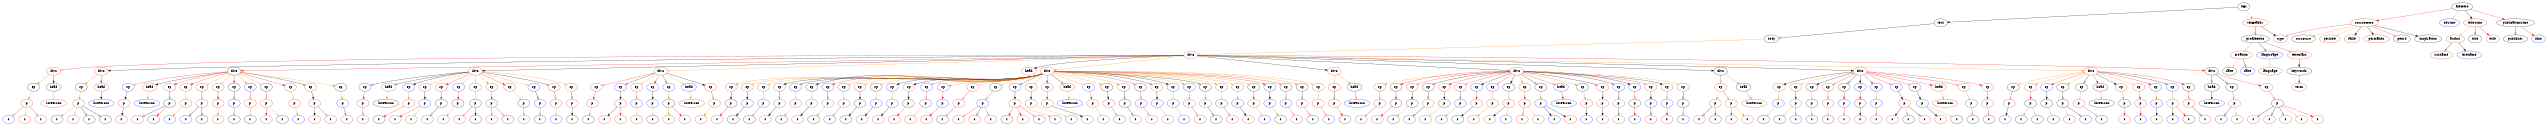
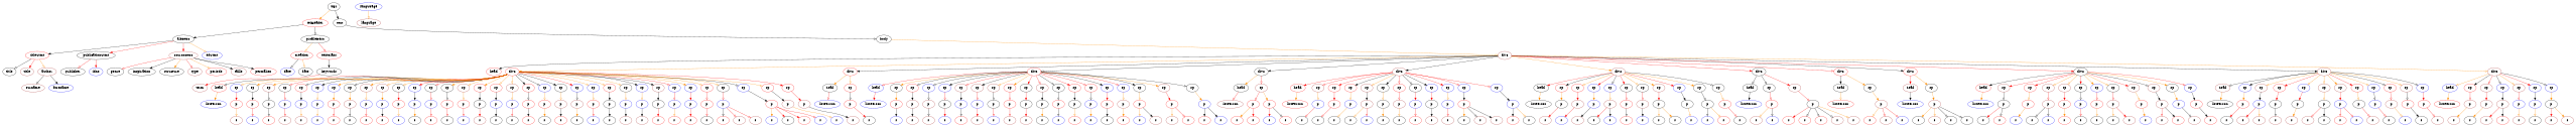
  digraph {
    node [color=black]
    edge [arrowhead=onormal color=darkorange]
    n1 [label=TEI]
    n2 [color=red label=teiHeader]
    n3 [label=text]
    n4 [label=fileDesc]
    n5 [label=profileDesc]
    n6 [label=body]
    n7 [color=red label=titleStmt]
    n8 [label=publicationStmt]
    n9 [color=brown label=sourceDesc]
    n10 [color=blue label=edStmt]
    n11 [color=red label=creation]
    n12 [color=blue label=langUsage]
    n13 [color=red label=textClass]
    n14 [label=title]
    n15 [color=brown label=title]
    n16 [color=brown label=author]
    n17 [label=publisher]
    n18 [color=blue label=idno]
    n19 [label=genre]
    n20 [label=inspiration]
    n21 [label=structure]
    n22 [color=brown label=type]
    n23 [color=red label=periode]
    n24 [color=brown label=taille]
    n25 [color=red label=permalien]
    n26 [color=brown label=surname]
    n27 [color=blue label=forename]
    n28 [color=blue label=date]
    n29 [label=date]
    n30 [color=brown label=language]
    n31 [label=keywords]
    n32 [color=brown label=term]
    n33 [color=brown label=div8]
    n34 [color=red label=head]
    n35 [color=red label=div2]
    n36 [color=red label=div2]
    n37 [color=red label=div2]
    n38 [label=div2]
    n39 [color=brown label=div2]
    n40 [color=brown label=div2]
    n41 [label=div2]
    n42 [color=red label=div2]
    n43 [color=red label=div2]
    n44 [label=div2]
    n45 [color=brown label=div2]
    n46 [color=brown label=div2]
    n47 [color=red label=head]
    n48 [color=blue label=sp]
    n49 [label=sp]
    n50 [color=brown label=sp]
    n51 [label=sp]
    n52 [color=red label=sp]
    n53 [color=blue label=sp]
    n54 [color=blue label=sp]
    n55 [label=sp]
    n56 [color=brown label=sp]
    n57 [color=brown label=sp]
    n58 [label=sp]
    n59 [color=blue label=sp]
    n60 [label=sp]
    n61 [label=sp]
    n62 [color=brown label=sp]
    n63 [color=red label=sp]
    n64 [color=red label=sp]
    n65 [color=brown label=sp]
    n66 [color=red label=sp]
    n67 [color=blue label=sp]
    n68 [label=sp]
    n69 [color=blue label=sp]
    n70 [color=blue label=sp]
    n71 [color=red label=sp]
    n72 [label=sp]
    n73 [color=blue label=sp]
    n74 [color=brown label=sp]
    n75 [color=blue label=sp]
    n76 [color=blue label=sp]
    n77 [color=red label=sp]
    n78 [label=sp]
    n79 [color=blue label=sp]
    n80 [color=red label=sp]
    n81 [color=red label=sp]
    n82 [label=head]
    n83 [color=red label=sp]
    n84 [color=blue label=head]
    n85 [label=sp]
    n86 [color=red label=sp]
    n87 [color=blue label=sp]
    n88 [color=blue label=sp]
    n89 [color=brown label=sp]
    n90 [color=brown label=sp]
    n91 [color=brown label=sp]
    n92 [color=red label=sp]
    n93 [label=sp]
    n94 [color=brown label=sp]
    n95 [label=sp]
    n96 [color=red label=sp]
    n97 [color=red label=sp]
    n98 [color=blue label=sp]
    n99 [color=blue label=sp]
    n100 [label=sp]
    n101 [color=brown label=sp]
    n102 [label=sp]
    n103 [label=head]
    n104 [color=brown label=sp]
    n105 [color=red label=head]
    n106 [color=brown label=sp]
    n107 [color=red label=sp]
    n108 [color=red label=sp]
    n109 [color=brown label=sp]
    n110 [label=sp]
    n111 [color=red label=sp]
    n112 [label=sp]
    n113 [color=blue label=sp]
    n114 [color=blue label=sp]
    n115 [color=blue label=sp]
    n116 [color=blue label=sp]
    n117 [label=head]
    n118 [color=red label=sp]
    n119 [color=red label=sp]
    n120 [color=blue label=sp]
    n121 [color=blue label=sp]
    n122 [label=sp]
    n123 [label=sp]
    n124 [color=brown label=sp]
    n125 [color=blue label=sp]
    n126 [label=sp]
    n127 [label=sp]
    n128 [label=head]
    n129 [label=sp]
    n130 [color=brown label=sp]
    n131 [label=head]
    n132 [label=sp]
    n133 [color=brown label=head]
    n134 [label=sp]
    n135 [color=red label=head]
    n136 [color=brown label=sp]
    n137 [color=red label=sp]
    n138 [color=brown label=sp]
    n139 [color=brown label=sp]
    n140 [label=sp]
    n141 [color=blue label=sp]
    n142 [label=sp]
    n143 [color=brown label=sp]
    n144 [color=brown label=sp]
    n145 [label=sp]
    n146 [color=blue label=sp]
    n147 [color=brown label=head]
    n148 [color=blue label=sp]
    n149 [color=brown label=sp]
    n150 [color=red label=sp]
    n151 [color=blue label=sp]
    n152 [color=brown label=sp]
    n153 [color=brown label=sp]
    n154 [color=red label=sp]
    n155 [color=blue label=sp]
    n156 [color=red label=sp]
    n157 [color=brown label=sp]
    n158 [color=blue label=sp]
    n159 [color=blue label=head]
    n160 [color=red label=sp]
    n161 [color=brown label=sp]
    n162 [color=blue label=sp]
    n163 [color=brown label=sp]
    n164 [color=blue label=sp]
    n165 [color=blue label=sp]
    n166 [color=blue label=listPerson]
    n167 [color=red label=p]
    n168 [color=red label=p]
    n169 [label=p]
    n170 [color=blue label=p]
    n171 [color=blue label=p]
    n172 [color=blue label=p]
    n173 [color=red label=p]
    n174 [color=brown label=p]
    n175 [color=blue label=p]
    n176 [color=blue label=p]
    n177 [color=red label=p]
    n178 [color=blue label=p]
    n179 [color=blue label=p]
    n180 [color=red label=p]
    n181 [color=red label=p]
    n182 [label=p]
    n183 [color=blue label=p]
    n184 [color=blue label=p]
    n185 [color=red label=p]
    n186 [color=red label=p]
    n187 [color=brown label=p]
    n188 [color=brown label=p]
    n189 [color=red label=p]
    n190 [label=p]
    n191 [color=blue label=p]
    n192 [color=blue label=p]
    n193 [label=p]
    n194 [color=blue label=p]
    n195 [color=blue label=p]
    n196 [color=red label=p]
    n197 [color=blue label=p]
    n198 [color=red label=p]
    n199 [color=brown label=p]
    n200 [color=brown label=p]
    n201 [color=brown label=s]
    n202 [color=blue label=s]
    n203 [color=red label=s]
    n204 [color=brown label=s]
    n205 [color=brown label=s]
    n206 [color=blue label=s]
    n207 [color=red label=s]
    n208 [label=s]
    n209 [color=red label=s]
    n210 [color=red label=s]
    n211 [color=blue label=s]
    n212 [label=s]
    n213 [color=red label=s]
    n214 [label=s]
    n215 [color=blue label=s]
    n216 [color=brown label=s]
    n217 [label=s]
    n218 [label=s]
    n219 [color=red label=s]
    n220 [label=s]
    n221 [color=red label=s]
    n222 [label=s]
    n223 [color=blue label=s]
    n224 [label=s]
    n225 [color=brown label=s]
    n226 [color=brown label=s]
    n227 [color=red label=s]
    n228 [color=red label=s]
    n229 [color=red label=s]
    n230 [label=s]
    n231 [color=red label=s]
    n232 [color=brown label=s]
    n233 [color=brown label=s]
    n234 [color=blue label=s]
    n235 [label=s]
    n236 [color=red label=s]
    n237 [color=blue label=s]
    n238 [color=blue label=s]
    n239 [color=brown label=s]
    n240 [color=blue label=listPerson]
    n241 [color=red label=p]
    n242 [label=s]
    n243 [color=blue label=listPerson]
    n244 [color=red label=p]
    n245 [color=brown label=p]
    n246 [color=brown label=p]
    n247 [label=p]
    n248 [color=blue label=p]
    n249 [color=blue label=p]
    n250 [label=p]
    n251 [color=red label=p]
    n252 [label=p]
    n253 [label=p]
    n254 [color=red label=p]
    n255 [label=p]
    n256 [color=blue label=p]
    n257 [color=red label=p]
    n258 [color=brown label=p]
    n259 [color=red label=p]
    n260 [color=red label=p]
    n261 [color=blue label=p]
    n262 [color=blue label=s]
    n263 [color=brown label=s]
    n264 [color=brown label=s]
    n265 [color=blue label=s]
    n266 [color=red label=s]
    n267 [color=brown label=s]
    n268 [color=blue label=s]
    n269 [color=brown label=s]
    n270 [color=brown label=s]
    n271 [label=s]
    n272 [color=blue label=s]
    n273 [color=red label=s]
    n274 [color=blue label=s]
    n275 [label=s]
    n276 [color=red label=s]
    n277 [color=blue label=s]
    n278 [color=brown label=s]
    n279 [color=brown label=s]
    n280 [color=red label=s]
    n281 [color=red label=s]
    n282 [color=blue label=s]
    n283 [color=brown label=listPerson]
    n284 [color=red label=p]
    n285 [color=red label=p]
    n286 [color=red label=s]
    n287 [color=red label=s]
    n288 [color=blue label=s]
    n289 [color=red label=s]
    n290 [color=red label=listPerson]
    n291 [color=blue label=p]
    n292 [color=red label=p]
    n293 [color=blue label=p]
    n294 [color=brown label=p]
    n295 [label=p]
    n296 [color=brown label=p]
    n297 [color=blue label=p]
    n298 [label=p]
    n299 [color=blue label=p]
    n300 [color=red label=p]
    n301 [color=blue label=p]
    n302 [label=s]
    n303 [label=s]
    n304 [label=s]
    n305 [label=s]
    n306 [color=blue label=s]
    n307 [label=s]
    n308 [label=s]
    n309 [color=red label=s]
    n310 [color=brown label=s]
    n311 [color=brown label=s]
    n312 [label=s]
    n313 [color=brown label=s]
    n314 [color=brown label=s]
    n315 [color=red label=s]
    n316 [label=s]
    n317 [label=listPerson]
    n318 [label=p]
    n319 [color=brown label=p]
    n320 [color=blue label=p]
    n321 [color=brown label=p]
    n322 [color=red label=p]
    n323 [color=brown label=p]
    n324 [label=p]
    n325 [label=p]
    n326 [label=p]
    n327 [color=red label=p]
    n328 [color=brown label=s]
    n329 [color=blue label=s]
    n330 [color=brown label=s]
    n331 [label=s]
    n332 [color=blue label=s]
    n333 [color=red label=s]
    n334 [color=blue label=s]
    n335 [label=s]
    n336 [label=s]
    n337 [color=blue label=s]
    n338 [color=blue label=s]
    n339 [color=red label=s]
    n340 [label=s]
    n341 [color=blue label=listPerson]
    n342 [color=red label=p]
    n343 [label=p]
    n344 [color=brown label=s]
    n345 [color=blue label=s]
    n346 [color=red label=s]
    n347 [color=red label=s]
    n348 [color=red label=s]
    n349 [color=brown label=s]
    n350 [color=brown label=s]
    n351 [color=red label=listPerson]
    n352 [color=brown label=p]
    n353 [color=red label=s]
    n354 [color=brown label=s]
    n355 [color=blue label=s]
    n356 [color=blue label=listPerson]
    n357 [color=brown label=p]
    n358 [label=s]
    n359 [color=brown label=s]
    n360 [label=s]
    n361 [label=s]
    n362 [color=blue label=listPerson]
    n363 [label=p]
    n364 [color=red label=p]
    n365 [color=brown label=p]
    n366 [color=red label=p]
    n367 [color=blue label=p]
    n368 [color=red label=p]
    n369 [color=brown label=p]
    n370 [color=red label=p]
    n371 [color=brown label=p]
    n372 [color=blue label=p]
    n373 [color=red label=p]
    n374 [label=s]
    n375 [color=red label=s]
    n376 [color=blue label=s]
    n377 [label=s]
    n378 [color=blue label=s]
    n379 [color=red label=s]
    n380 [label=s]
    n381 [label=s]
    n382 [label=s]
    n383 [color=brown label=s]
    n384 [color=blue label=s]
    n385 [color=brown label=s]
    n386 [color=red label=s]
    n387 [color=brown label=s]
    n388 [color=red label=s]
    n389 [label=listPerson]
    n390 [color=red label=p]
    n391 [color=blue label=p]
    n392 [label=p]
    n393 [label=p]
    n394 [label=p]
    n395 [color=blue label=p]
    n396 [label=p]
    n397 [color=blue label=p]
    n398 [color=brown label=p]
    n399 [color=red label=p]
    n400 [color=red label=p]
    n401 [label=s]
    n402 [color=brown label=s]
    n403 [color=brown label=s]
    n404 [color=brown label=s]
    n405 [color=brown label=s]
    n406 [color=brown label=s]
    n407 [label=s]
    n408 [color=red label=s]
    n409 [color=blue label=s]
    n410 [color=brown label=s]
    n411 [label=s]
    n412 [color=blue label=s]
    n413 [label=s]
    n414 [color=brown label=s]
    n415 [color=red label=listPerson]
    n416 [color=brown label=p]
    n417 [color=brown label=p]
    n418 [color=brown label=p]
    n419 [color=blue label=p]
    n420 [color=blue label=p]
    n421 [label=p]
    n422 [color=brown label=s]
    n423 [label=s]
    n424 [color=brown label=s]
    n425 [color=red label=s]
    n426 [color=brown label=s]
    n427 [label=s]
    n428 [color=brown label=s]
    n429 [color=brown label=s]
    n1 -> n2 [arrowhead=normal]
    n1 -> n3 [arrowhead=normal color=black]
-   n2 -> n22 [arrowhead=normal color=black]
+   n2 -> n4 [arrowhead=normal color=black]
    n2 -> n5 [color=black]
    n3 -> n6 [color=black]
    n4 -> n7 [arrowhead=normal color=black]
    n4 -> n8 [arrowhead=normal color=red]
    n4 -> n9 [arrowhead=normal color=red]
    n4 -> n10
    n5 -> n11
-   n5 -> n12 [color=black]
    n5 -> n13 [color=red]
    n6 -> n33
    n7 -> n14 [color=black]
    n7 -> n15 [arrowhead=normal color=red]
    n7 -> n16
-   n8 -> n17 [color=black]
+   n8 -> n17 [color=red]
    n8 -> n18 [arrowhead=normal color=red]
    n9 -> n19 [color=red]
    n9 -> n20 [arrowhead=normal color=black]
    n9 -> n21 [arrowhead=normal]
    n9 -> n22 [color=red]
    n9 -> n23
    n9 -> n24 [arrowhead=normal color=black]
    n9 -> n25 [arrowhead=normal color=black]
    n11 -> n28 [color=black]
    n11 -> n29
    n12 -> n30
    n13 -> n31 [arrowhead=normal color=black]
    n16 -> n26 [color=black]
    n16 -> n27 [arrowhead=normal color=black]
    n31 -> n32 [arrowhead=normal color=red]
    n33 -> n34 [arrowhead=normal color=black]
    n33 -> n35 [arrowhead=normal]
    n33 -> n36 [arrowhead=normal color=black]
    n33 -> n37 [color=black]
    n33 -> n38 [arrowhead=normal color=black]
    n33 -> n39 [arrowhead=normal color=black]
    n33 -> n40 [arrowhead=normal]
    n33 -> n41 [arrowhead=normal color=red]
    n33 -> n42 [color=red]
    n33 -> n43 [arrowhead=normal color=black]
    n33 -> n44 [arrowhead=normal color=red]
    n33 -> n45 [arrowhead=normal color=black]
    n33 -> n46
    n35 -> n47 [color=black]
    n35 -> n48
    n35 -> n49 [arrowhead=normal]
    n35 -> n50 [arrowhead=normal]
    n35 -> n51 [color=red]
    n35 -> n52 [color=black]
    n35 -> n53 [arrowhead=normal color=black]
    n35 -> n54 [arrowhead=normal]
    n35 -> n55 [color=black]
    n35 -> n56 [arrowhead=normal]
    n35 -> n57
    n35 -> n58
    n35 -> n59 [arrowhead=normal color=red]
    n35 -> n60 [color=red]
    n35 -> n61 [arrowhead=normal]
    n35 -> n62
    n35 -> n63 [arrowhead=normal]
    n35 -> n64
    n35 -> n65
    n35 -> n66 [arrowhead=normal color=black]
    n35 -> n67 [color=black]
    n35 -> n68 [arrowhead=normal color=black]
    n35 -> n69 [arrowhead=normal color=red]
    n35 -> n70
    n35 -> n71
    n35 -> n72
    n35 -> n73 [arrowhead=normal color=black]
    n35 -> n74 [arrowhead=normal color=black]
    n35 -> n75 [color=red]
    n35 -> n76 [arrowhead=normal]
    n35 -> n77
    n35 -> n78
    n35 -> n79 [color=black]
    n35 -> n80
    n35 -> n81 [arrowhead=normal color=red]
    n36 -> n82 [arrowhead=normal]
    n36 -> n83
    n37 -> n84 [color=red]
    n37 -> n85 [arrowhead=normal]
    n37 -> n86 [color=black]
    n37 -> n87 [color=black]
    n37 -> n88 [arrowhead=normal color=black]
    n37 -> n89 [color=red]
    n37 -> n90 [arrowhead=normal color=black]
    n37 -> n91
    n37 -> n92 [arrowhead=normal]
    n37 -> n93 [arrowhead=normal color=red]
    n37 -> n94 [color=red]
    n37 -> n95 [color=black]
    n37 -> n96 [arrowhead=normal color=red]
    n37 -> n97 [color=red]
    n37 -> n98 [arrowhead=normal color=black]
    n37 -> n99 [color=red]
    n37 -> n100 [arrowhead=normal color=black]
    n37 -> n101 [arrowhead=normal]
    n37 -> n102 [color=black]
    n38 -> n103 [arrowhead=normal]
    n38 -> n104 [color=red]
    n39 -> n105 [arrowhead=normal color=red]
    n39 -> n106 [color=red]
    n39 -> n107 [arrowhead=normal color=red]
    n39 -> n108 [arrowhead=normal color=black]
    n39 -> n109
    n39 -> n110 [arrowhead=normal color=black]
    n39 -> n111 [color=red]
    n39 -> n112 [color=black]
    n39 -> n113 [arrowhead=normal color=black]
    n39 -> n114 [arrowhead=normal color=red]
    n39 -> n115 [color=red]
    n39 -> n116 [color=red]
    n40 -> n117 [arrowhead=normal color=red]
    n40 -> n118 [arrowhead=normal color=black]
    n40 -> n119
    n40 -> n120 [arrowhead=normal color=red]
    n40 -> n121 [color=black]
    n40 -> n122 [arrowhead=normal color=red]
    n40 -> n123
    n40 -> n124 [arrowhead=normal]
    n40 -> n125 [arrowhead=normal color=red]
    n40 -> n126 [arrowhead=normal]
    n40 -> n127 [color=black]
    n41 -> n128 [color=black]
    n41 -> n129 [color=black]
    n41 -> n130 [arrowhead=normal color=red]
    n42 -> n131 [arrowhead=normal color=black]
    n42 -> n132 [arrowhead=normal]
    n43 -> n133 [arrowhead=normal color=red]
    n43 -> n134 [arrowhead=normal]
    n44 -> n135 [arrowhead=normal color=black]
    n44 -> n136 [arrowhead=normal color=red]
    n44 -> n137 [arrowhead=normal color=red]
    n44 -> n138
    n44 -> n139
    n44 -> n140 [arrowhead=normal color=red]
    n44 -> n141 [arrowhead=normal]
    n44 -> n142
    n44 -> n143 [arrowhead=normal color=red]
    n44 -> n144 [color=black]
    n44 -> n145 [arrowhead=normal]
    n44 -> n146 [color=red]
    n45 -> n147 [color=black]
    n45 -> n148 [arrowhead=normal color=black]
    n45 -> n149
    n45 -> n150 [arrowhead=normal color=red]
    n45 -> n151
    n45 -> n152
    n45 -> n153 [arrowhead=normal]
    n45 -> n154 [arrowhead=normal color=red]
    n45 -> n155
    n45 -> n156 [color=black]
    n45 -> n157
    n45 -> n158 [color=black]
    n46 -> n159
    n46 -> n160 [arrowhead=normal color=black]
    n46 -> n161 [color=red]
    n46 -> n162 [color=black]
    n46 -> n163
    n46 -> n164 [arrowhead=normal color=red]
    n46 -> n165 [color=black]
    n47 -> n166 [arrowhead=normal]
    n48 -> n167 [arrowhead=normal color=red]
    n49 -> n168 [arrowhead=normal color=black]
    n50 -> n169 [color=black]
    n51 -> n170 [color=red]
    n52 -> n171 [arrowhead=normal color=black]
    n53 -> n172
    n54 -> n173 [arrowhead=normal]
    n55 -> n174 [arrowhead=normal]
    n56 -> n175
    n57 -> n176 [arrowhead=normal]
    n58 -> n177 [arrowhead=normal color=red]
    n59 -> n178 [arrowhead=normal color=black]
    n60 -> n179 [color=red]
    n61 -> n180 [color=black]
    n62 -> n181
    n63 -> n182 [arrowhead=normal color=black]
    n64 -> n183 [arrowhead=normal color=black]
    n65 -> n184
    n66 -> n185 [color=black]
    n67 -> n186
    n68 -> n187
    n69 -> n188 [color=black]
    n70 -> n189
    n71 -> n190 [arrowhead=normal color=black]
    n72 -> n191
    n73 -> n192
    n74 -> n193 [arrowhead=normal color=black]
    n75 -> n194 [color=red]
    n76 -> n195 [arrowhead=normal color=red]
    n77 -> n196 [color=red]
    n78 -> n197 [color=red]
    n79 -> n198 [arrowhead=normal color=black]
    n80 -> n199 [arrowhead=normal color=black]
    n81 -> n200 [arrowhead=normal color=red]
    n82 -> n240 [color=red]
    n83 -> n241 [color=black]
    n84 -> n243 [arrowhead=normal color=red]
    n85 -> n244 [arrowhead=normal]
    n86 -> n245 [arrowhead=normal color=black]
    n87 -> n246 [color=black]
    n88 -> n247 [color=red]
    n89 -> n248 [arrowhead=normal color=black]
    n90 -> n249 [color=red]
    n91 -> n250 [color=black]
    n92 -> n251 [color=red]
    n93 -> n252 [arrowhead=normal color=red]
    n94 -> n253 [arrowhead=normal color=black]
    n95 -> n254 [color=black]
    n96 -> n255 [arrowhead=normal color=black]
    n97 -> n256 [color=black]
    n98 -> n257 [arrowhead=normal color=red]
    n99 -> n258
    n100 -> n259
    n101 -> n260 [arrowhead=normal color=red]
    n102 -> n261 [arrowhead=normal]
    n103 -> n283 [color=red]
    n104 -> n284 [color=red]
    n104 -> n285 [arrowhead=normal]
    n105 -> n290 [arrowhead=normal]
    n106 -> n291
    n107 -> n292 [arrowhead=normal color=red]
    n108 -> n293
    n109 -> n294 [arrowhead=normal color=black]
    n110 -> n295
    n111 -> n296 [color=red]
    n112 -> n297 [arrowhead=normal color=red]
    n113 -> n298 [arrowhead=normal color=red]
    n114 -> n299
    n115 -> n300 [arrowhead=normal color=black]
    n116 -> n301 [arrowhead=normal color=black]
    n117 -> n317 [arrowhead=normal]
    n118 -> n318 [arrowhead=normal]
    n119 -> n319 [arrowhead=normal color=red]
    n120 -> n320 [arrowhead=normal]
    n121 -> n321
    n122 -> n322 [color=red]
    n123 -> n323 [color=red]
    n124 -> n324 [arrowhead=normal color=red]
    n125 -> n325 [arrowhead=normal color=black]
    n126 -> n326 [color=black]
    n127 -> n327
    n128 -> n341 [arrowhead=normal color=black]
    n129 -> n342 [color=red]
    n130 -> n343 [color=red]
    n131 -> n351
    n132 -> n352 [arrowhead=normal]
    n133 -> n356 [arrowhead=normal color=black]
    n134 -> n357 [arrowhead=normal]
    n135 -> n362 [arrowhead=normal]
    n136 -> n363 [color=black]
    n137 -> n364
    n138 -> n365 [color=red]
    n139 -> n366 [arrowhead=normal color=red]
    n140 -> n367 [color=black]
    n141 -> n368 [color=red]
    n142 -> n369 [color=red]
    n143 -> n370
    n144 -> n371 [arrowhead=normal color=black]
    n145 -> n372 [arrowhead=normal]
    n146 -> n373 [arrowhead=normal color=black]
    n147 -> n389 [arrowhead=normal]
    n148 -> n390 [arrowhead=normal]
    n149 -> n391 [arrowhead=normal color=black]
    n150 -> n392 [arrowhead=normal color=red]
    n151 -> n393 [arrowhead=normal color=red]
    n152 -> n394
    n153 -> n395 [arrowhead=normal color=red]
    n154 -> n396
    n155 -> n397 [color=black]
    n156 -> n398 [color=red]
    n157 -> n399 [color=black]
    n158 -> n400 [arrowhead=normal color=red]
    n159 -> n415 [arrowhead=normal]
    n160 -> n416 [color=red]
    n161 -> n417 [arrowhead=normal color=red]
    n162 -> n418 [arrowhead=normal color=black]
    n163 -> n419 [color=red]
    n164 -> n420 [arrowhead=normal color=black]
    n165 -> n421 [arrowhead=normal]
    n167 -> n201
    n168 -> n202 [color=red]
    n169 -> n203 [color=black]
    n170 -> n204 [color=red]
    n171 -> n205
    n172 -> n206
    n173 -> n207 [color=red]
    n174 -> n208 [color=black]
    n175 -> n209 [color=red]
    n176 -> n210 [arrowhead=normal color=black]
    n177 -> n211
    n178 -> n212 [arrowhead=normal]
    n179 -> n213 [color=red]
    n180 -> n214 [color=red]
    n181 -> n215 [color=red]
    n182 -> n216 [arrowhead=normal color=red]
    n183 -> n217 [arrowhead=normal color=black]
    n184 -> n218 [color=red]
    n185 -> n219 [arrowhead=normal color=black]
    n186 -> n220 [arrowhead=normal]
    n187 -> n221 [arrowhead=normal color=black]
    n188 -> n222 [arrowhead=normal]
    n189 -> n223 [color=red]
    n190 -> n224 [arrowhead=normal color=black]
    n191 -> n225 [arrowhead=normal color=black]
    n192 -> n226 [arrowhead=normal color=black]
    n193 -> n227 [arrowhead=normal color=red]
    n194 -> n228
    n195 -> n229 [arrowhead=normal color=red]
    n196 -> n230 [color=red]
    n197 -> n231 [color=black]
    n197 -> n232 [color=red]
    n197 -> n233 [color=red]
    n198 -> n234 [arrowhead=normal]
    n198 -> n235 [arrowhead=normal color=red]
    n198 -> n236 [arrowhead=normal color=red]
    n198 -> n237 [color=red]
    n199 -> n238
    n200 -> n239 [arrowhead=normal color=black]
    n241 -> n242 [arrowhead=normal color=red]
    n244 -> n262 [arrowhead=normal color=black]
    n245 -> n263 [arrowhead=normal color=black]
    n246 -> n264 [color=black]
    n247 -> n265 [arrowhead=normal color=red]
    n248 -> n266 [color=black]
    n249 -> n267 [arrowhead=normal color=red]
    n250 -> n268 [color=red]
    n251 -> n269 [color=red]
    n252 -> n270 [arrowhead=normal color=red]
    n253 -> n271 [arrowhead=normal]
    n254 -> n272 [color=black]
    n255 -> n273
    n256 -> n274 [arrowhead=normal]
    n257 -> n275 [arrowhead=normal color=black]
    n258 -> n276 [arrowhead=normal]
    n259 -> n277
    n259 -> n278 [arrowhead=normal color=black]
    n260 -> n279
    n260 -> n280 [color=red]
    n261 -> n281 [arrowhead=normal color=black]
    n261 -> n282 [arrowhead=normal color=black]
    n284 -> n286 [arrowhead=normal]
    n284 -> n287 [arrowhead=normal color=red]
    n285 -> n288 [arrowhead=normal color=red]
    n285 -> n289 [color=black]
    n291 -> n302 [color=red]
    n292 -> n303 [color=red]
    n293 -> n304
    n294 -> n305
    n294 -> n306 [color=red]
    n295 -> n307 [arrowhead=normal]
    n296 -> n308
    n297 -> n309 [color=red]
    n298 -> n310 [arrowhead=normal color=black]
    n299 -> n311 [color=red]
    n300 -> n312 [arrowhead=normal]
    n300 -> n313 [color=black]
    n300 -> n314 [arrowhead=normal color=black]
    n301 -> n315 [arrowhead=normal color=black]
    n301 -> n316
    n318 -> n328 [arrowhead=normal color=red]
    n319 -> n329 [arrowhead=normal color=red]
    n320 -> n330 [arrowhead=normal color=black]
    n321 -> n331 [arrowhead=normal color=red]
    n321 -> n332 [arrowhead=normal color=black]
    n322 -> n333 [color=black]
    n323 -> n334 [arrowhead=normal color=black]
    n324 -> n335
    n324 -> n336 [arrowhead=normal]
    n325 -> n337
    n326 -> n338 [color=black]
    n326 -> n339
    n327 -> n340 [color=red]
    n342 -> n344
    n342 -> n345 [color=black]
    n343 -> n346 [arrowhead=normal color=red]
    n343 -> n347 [color=black]
    n343 -> n348 [color=black]
    n343 -> n349 [color=black]
    n343 -> n350
    n352 -> n353
    n352 -> n354 [color=red]
    n352 -> n355 [color=red]
    n357 -> n358 [arrowhead=normal]
    n357 -> n359
    n357 -> n360 [color=black]
    n357 -> n361 [color=black]
    n363 -> n374 [arrowhead=normal color=red]
    n363 -> n375 [color=black]
    n364 -> n376 [arrowhead=normal]
    n365 -> n377 [color=black]
    n365 -> n378 [color=black]
    n366 -> n379 [arrowhead=normal]
    n367 -> n380 [color=red]
    n368 -> n381
    n369 -> n382
    n369 -> n383 [arrowhead=normal color=red]
    n370 -> n384 [arrowhead=normal]
    n371 -> n385 [color=red]
    n371 -> n386 [arrowhead=normal color=black]
    n372 -> n387 [color=black]
    n373 -> n388 [arrowhead=normal color=black]
    n390 -> n401 [arrowhead=normal color=red]
    n391 -> n402 [arrowhead=normal color=red]
    n391 -> n403
    n392 -> n404 [color=black]
    n393 -> n405 [arrowhead=normal]
    n394 -> n406 [color=red]
    n394 -> n407 [arrowhead=normal color=black]
    n395 -> n408 [color=red]
    n395 -> n409 [color=red]
    n396 -> n410 [color=red]
    n397 -> n411 [color=red]
    n398 -> n412
    n399 -> n413 [arrowhead=normal color=black]
    n400 -> n414 [color=red]
    n416 -> n422 [arrowhead=normal]
    n417 -> n423 [arrowhead=normal]
    n418 -> n424 [arrowhead=normal color=red]
    n418 -> n425 [arrowhead=normal color=black]
    n419 -> n426
    n420 -> n427
    n421 -> n428 [arrowhead=normal color=red]
    n421 -> n429 [arrowhead=normal]
  }
